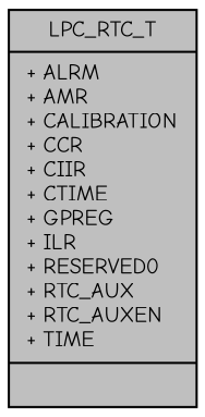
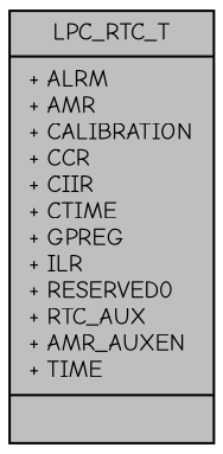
  digraph {
    fontname="Comic Neue"
-   n1 [color=black fillcolor=grey75 fontcolor=black fontname="Comic Neue" fontsize=10 height=0.2 label="{LPC_RTC_T\n|+ ALRM\l+ AMR\l+ CALIBRATION\l+ CCR\l+ CIIR\l+ CTIME\l+ GPREG\l+ ILR\l+ RESERVED0\l+ RTC_AUX\l+ RTC_AUXEN\l+ TIME\l|}" shape=record style=filled width=0.4]
+   n1 [color=black fillcolor=grey75 fontcolor=black fontname="Comic Neue" fontsize=10 height=0.2 label="{LPC_RTC_T\n|+ ALRM\l+ AMR\l+ CALIBRATION\l+ CCR\l+ CIIR\l+ CTIME\l+ GPREG\l+ ILR\l+ RESERVED0\l+ RTC_AUX\l+ AMR_AUXEN\l+ TIME\l|}" shape=record style=filled width=0.4]
  }
